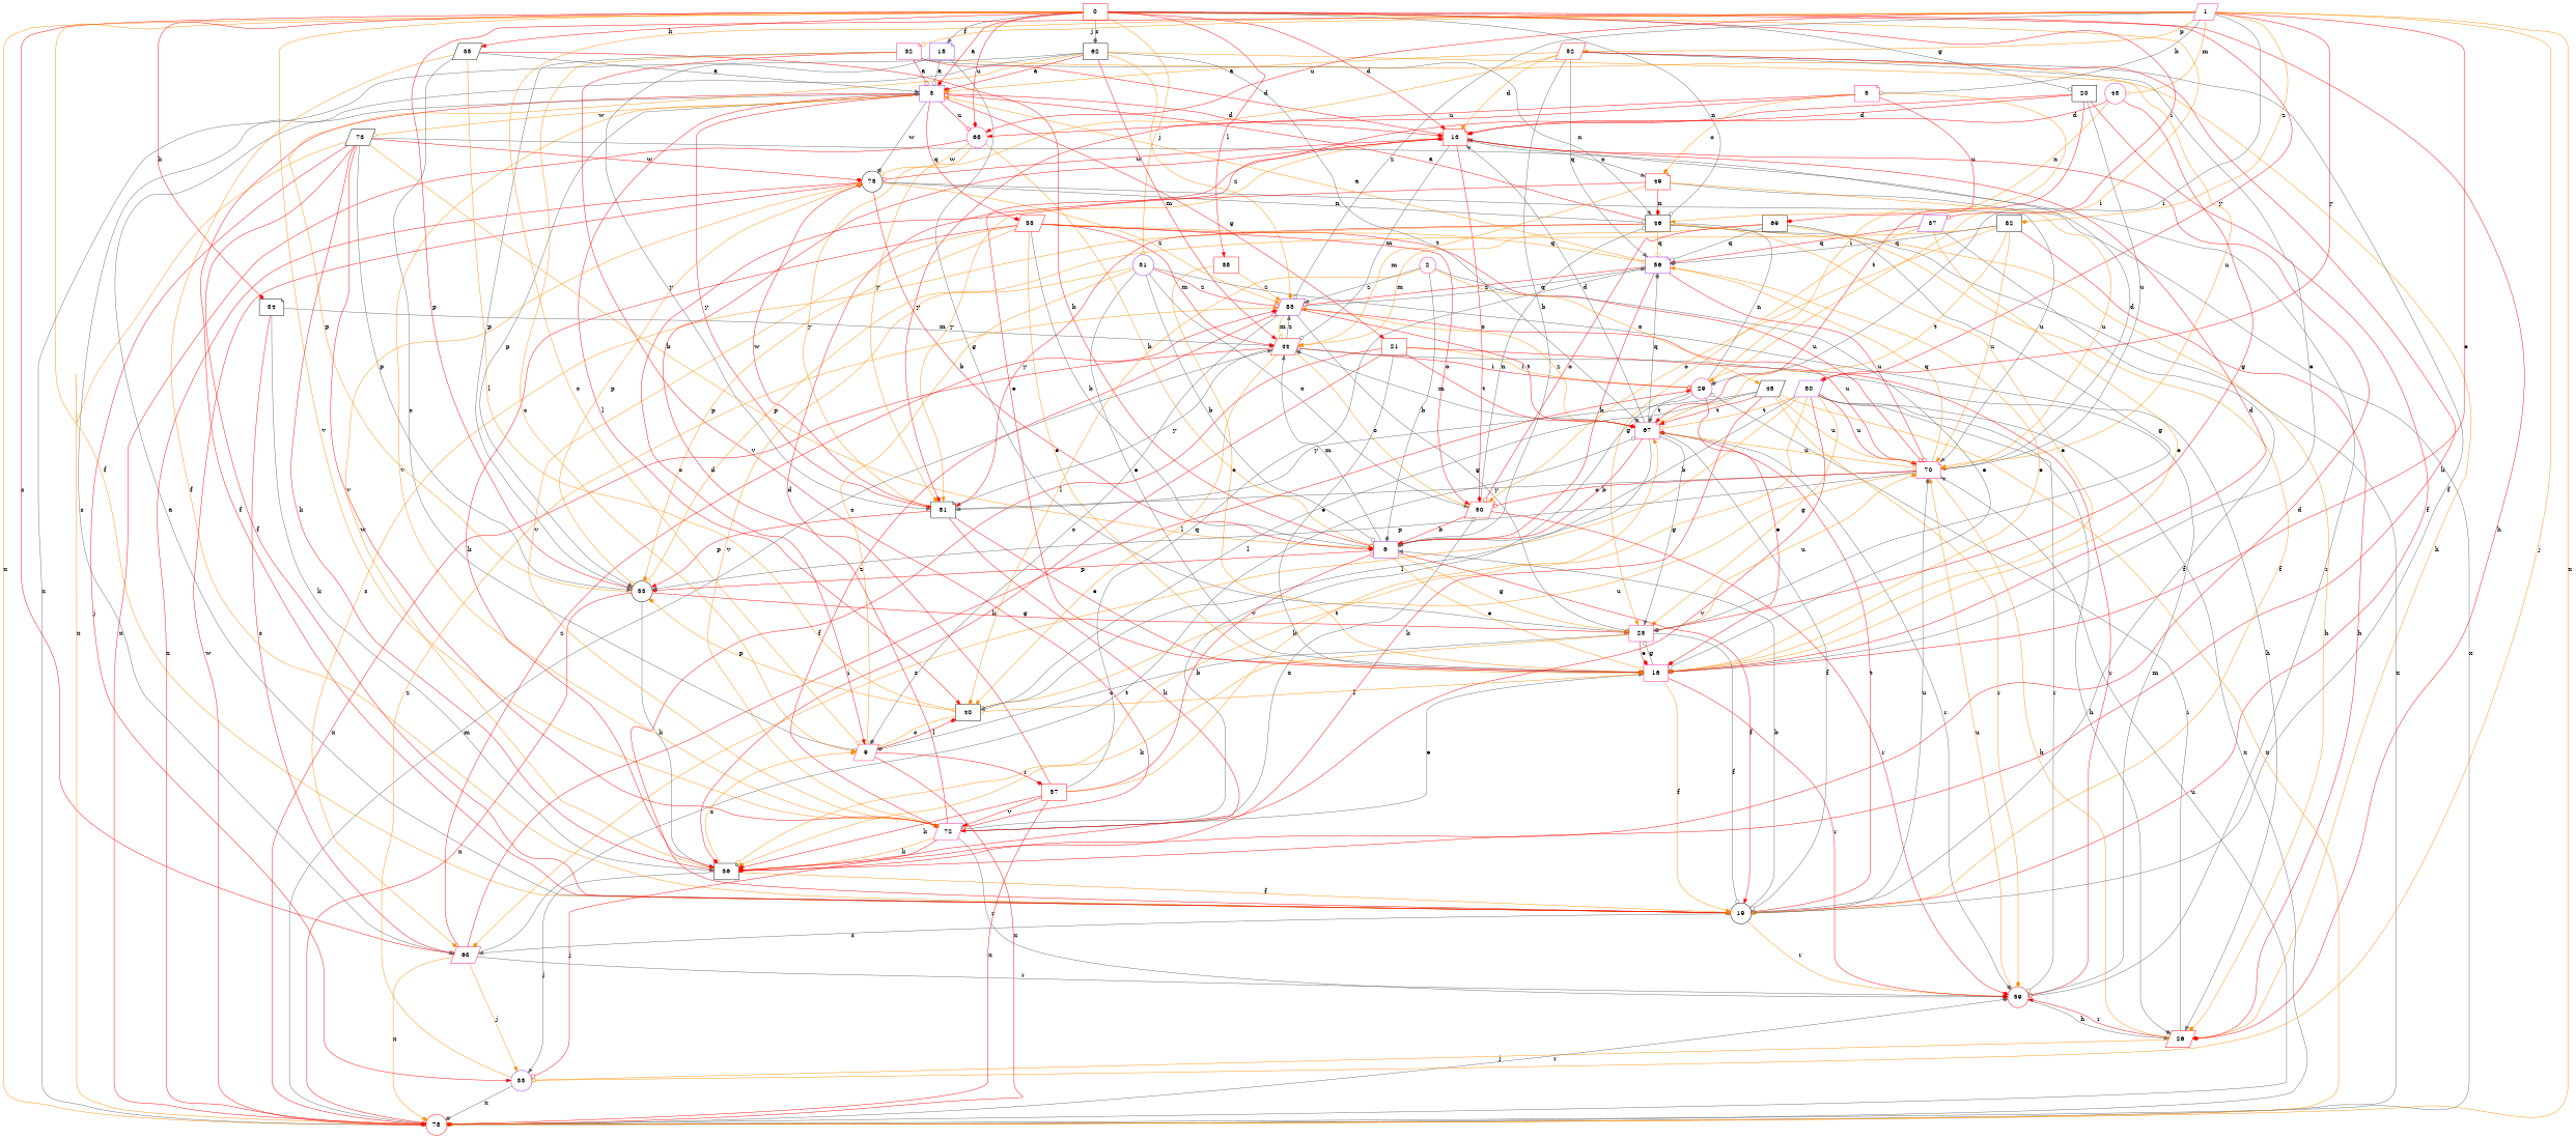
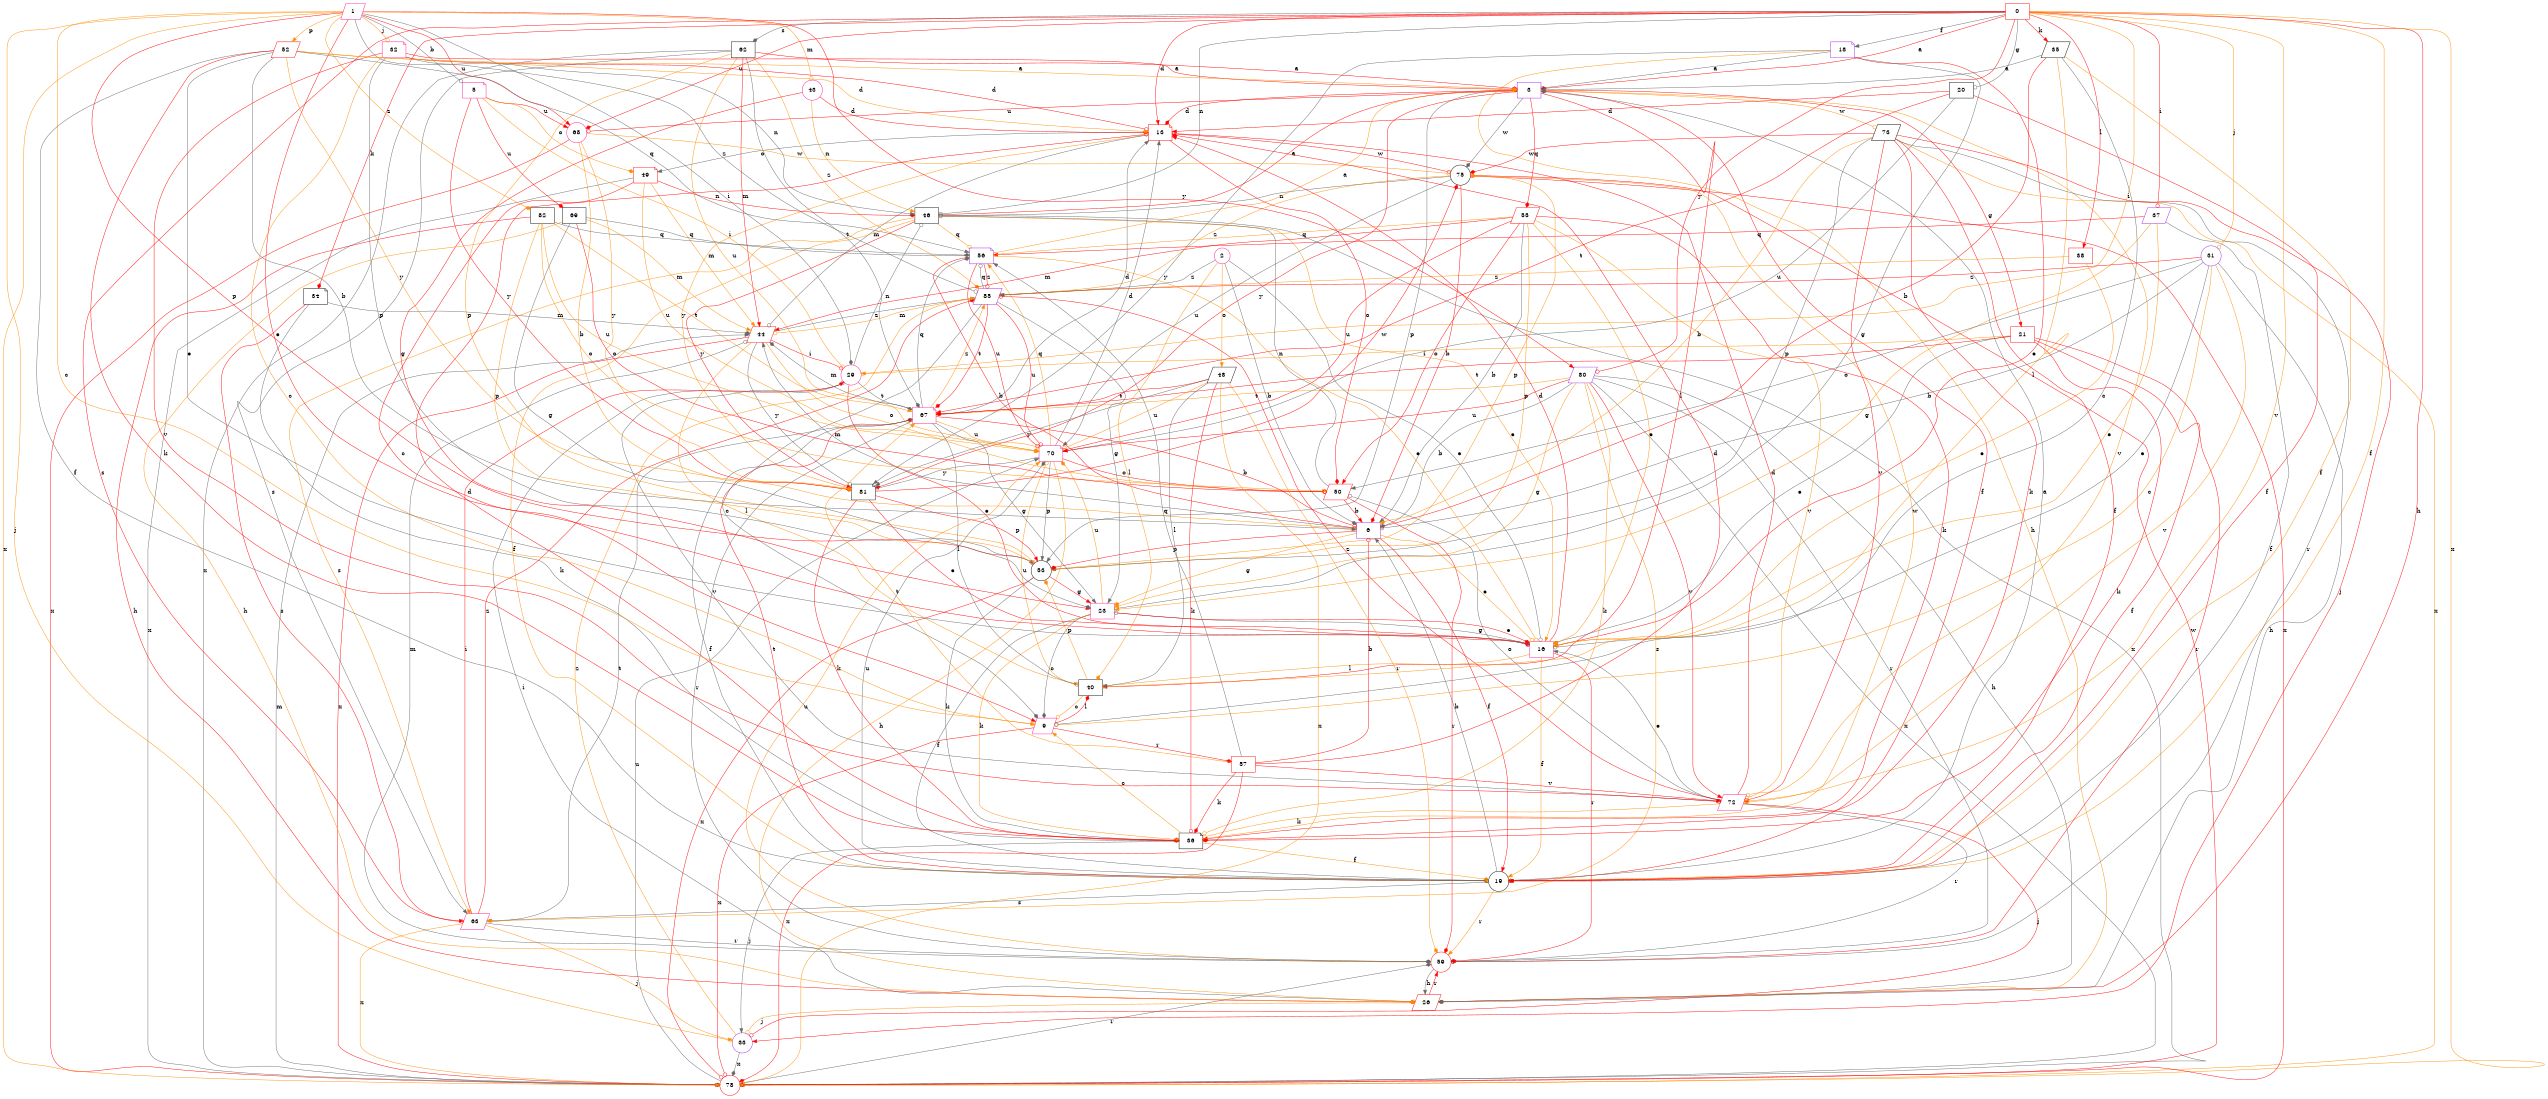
  strict digraph {
    node [color=black shape=parallelogram]
    edge [arrowhead=odot color=red]
    0 [color=red shape=box]
    3 [color=purple shape=box]
    13 [color=red shape=note]
    18 [color=purple shape=note]
    19 [shape=circle]
    20 [shape=box]
    26 [color=red]
    n8 [color=purple label=37]
    29 [color=deeppink shape=circle]
    31 [color=purple shape=circle]
    34 [shape=note]
    35
    38 [color=red shape=box]
    46 [shape=box]
    62 [shape=box]
    63 [color=deeppink]
    68 [color=deeppink shape=circle]
    72 [color=deeppink]
    78 [color=red shape=circle]
    80 [color=purple]
    53 [shape=circle]
    40 [shape=box]
    21 [color=red shape=box]
    55 [color=red]
    73
    75 [shape=circle]
    81 [shape=note]
    49 [color=red shape=note]
    44 [color=red]
    50 [color=red]
    16 [color=deeppink shape=box]
    23 [color=deeppink shape=box]
    6 [color=purple shape=box]
    59 [color=red shape=circle]
    67 [color=deeppink shape=note]
    70 [color=deeppink shape=note]
    33 [color=purple shape=circle]
    56 [color=purple shape=note]
    9 [color=deeppink]
    85 [color=purple]
    36 [shape=note]
    1 [color=deeppink]
    5 [color=deeppink shape=note]
    32 [color=deeppink shape=note]
    43 [color=deeppink shape=circle]
    52 [color=red]
    82 [shape=box]
    69 [shape=box]
    57 [color=red shape=box]
    2 [color=deeppink shape=circle]
    48
    0 -> 3 [arrowhead=diamond label=a]
    0 -> 13 [arrowhead=normal label=d]
    0 -> 18 [arrowhead=normal color=gray40 label=f]
    0 -> 19 [arrowhead=diamond color=darkorange label=f]
    0 -> 20 [color=gray40 label=g]
    0 -> 26 [arrowhead=normal label=h]
    0 -> n8 [label=i]
    0 -> 29 [arrowhead=normal color=darkorange label=i]
    0 -> 31 [color=darkorange label=j]
    0 -> 34 [arrowhead=diamond label=k]
    0 -> 35 [arrowhead=normal label=k]
    0 -> 38 [arrowhead=normal label=l]
    0 -> 46 [color=gray40 label=n]
    0 -> 62 [arrowhead=diamond color=gray40 label=s]
    0 -> 63 [arrowhead=normal label=s]
    0 -> 68 [arrowhead=diamond label=u]
    0 -> 72 [arrowhead=normal color=darkorange label=v]
    0 -> 78 [arrowhead=normal color=darkorange label=x]
    0 -> 80 [label=y]
    3 -> 13 [arrowhead=diamond label=d]
    3 -> 19 [arrowhead=normal label=f]
    3 -> 68 [label=u]
    3 -> 72 [color=darkorange label=v]
    3 -> 53 [arrowhead=normal color=gray40 label=p]
    3 -> 40 [arrowhead=normal label=l]
    3 -> 21 [arrowhead=normal label=g]
    3 -> 55 [arrowhead=diamond label=q]
    3 -> 73 [color=darkorange label=w]
    3 -> 75 [arrowhead=diamond color=gray40 label=w]
    3 -> 81 [arrowhead=diamond label=y]
    13 -> 75 [label=w]
    13 -> 81 [arrowhead=normal color=darkorange label=y]
    13 -> 49 [arrowhead=normal color=gray40 label=o]
    13 -> 44 [color=gray40 label=m]
    13 -> 50 [arrowhead=diamond label=o]
    18 -> 3 [color=gray40 label=a]
    18 -> 26 [arrowhead=diamond color=darkorange label=h]
    18 -> 81 [arrowhead=normal color=gray40 label=y]
-   20 -> 16 [arrowhead=normal label=e]
+   18 -> 16 [arrowhead=normal label=e]
    18 -> 23 [color=gray40 label=g]
    19 -> 3 [arrowhead=diamond color=gray40 label=a]
    19 -> 63 [arrowhead=normal color=gray40 label=s]
    19 -> 6 [arrowhead=normal color=gray40 label=b]
    19 -> 59 [arrowhead=normal color=darkorange label=r]
    19 -> 67 [arrowhead=diamond label=t]
    19 -> 70 [arrowhead=diamond color=gray40 label=u]
    20 -> 13 [arrowhead=normal label=d]
    20 -> 19 [label=f]
    20 -> 67 [arrowhead=normal label=t]
    20 -> 70 [arrowhead=normal color=gray40 label=u]
    26 -> 29 [color=gray40 label=i]
    26 -> 59 [arrowhead=normal label=r]
    26 -> 33 [color=darkorange label=j]
    n8 -> 19 [arrowhead=normal color=gray40 label=f]
    n8 -> 16 [arrowhead=normal color=darkorange label=e]
    n8 -> 23 [arrowhead=normal color=darkorange label=g]
    n8 -> 56 [arrowhead=normal label=q]
    29 -> 46 [color=gray40 label=n]
    29 -> 72 [color=gray40 label=v]
    29 -> 16 [arrowhead=diamond label=e]
    29 -> 67 [arrowhead=diamond color=gray40 label=t]
    31 -> 26 [arrowhead=normal color=gray40 label=h]
    31 -> 72 [arrowhead=diamond color=darkorange label=v]
    31 -> 50 [arrowhead=normal color=gray40 label=o]
    31 -> 16 [color=gray40 label=e]
    31 -> 6 [color=gray40 label=b]
    31 -> 9 [color=darkorange label=c]
    31 -> 85 [label=z]
    34 -> 63 [label=s]
    34 -> 44 [arrowhead=diamond color=gray40 label=m]
    34 -> 36 [arrowhead=normal color=gray40 label=k]
    35 -> 3 [arrowhead=normal color=gray40 label=a]
    35 -> 19 [color=darkorange label=f]
    35 -> 40 [color=darkorange label=l]
    35 -> 6 [label=b]
    35 -> 9 [color=gray40 label=c]
    38 -> 16 [arrowhead=normal color=darkorange label=e]
    38 -> 85 [arrowhead=normal color=darkorange label=z]
    46 -> 3 [label=a]
    46 -> 19 [arrowhead=diamond color=darkorange label=f]
    46 -> 63 [arrowhead=diamond color=darkorange label=s]
    46 -> 78 [color=gray40 label=x]
    46 -> 81 [arrowhead=normal label=y]
    46 -> 16 [arrowhead=normal color=darkorange label=e]
    46 -> 56 [color=darkorange label=q]
    62 -> 3 [arrowhead=diamond label=a]
    62 -> 63 [arrowhead=normal color=gray40 label=s]
    62 -> 78 [arrowhead=diamond color=gray40 label=x]
    62 -> 53 [color=darkorange label=p]
    62 -> 44 [arrowhead=normal label=m]
    62 -> 67 [arrowhead=diamond color=gray40 label=t]
    62 -> 70 [arrowhead=normal color=darkorange label=u]
    62 -> 85 [arrowhead=diamond color=darkorange label=z]
    63 -> 29 [arrowhead=normal label=i]
    63 -> 78 [arrowhead=diamond color=darkorange label=x]
    63 -> 59 [arrowhead=diamond color=gray40 label=r]
    63 -> 67 [color=gray40 label=t]
    63 -> 33 [arrowhead=normal color=darkorange label=j]
    63 -> 85 [arrowhead=diamond label=z]
    68 -> 78 [arrowhead=diamond label=x]
    68 -> 75 [color=darkorange label=w]
    68 -> 81 [color=darkorange label=y]
    68 -> 6 [color=darkorange label=b]
    72 -> 13 [label=d]
    72 -> 50 [color=gray40 label=o]
    72 -> 16 [arrowhead=normal color=gray40 label=e]
    72 -> 59 [arrowhead=normal color=gray40 label=r]
    72 -> 33 [label=j]
    72 -> 85 [label=z]
    72 -> 36 [color=darkorange label=k]
    78 -> 75 [label=w]
    78 -> 44 [arrowhead=normal color=gray40 label=m]
    78 -> 59 [arrowhead=diamond color=gray40 label=r]
    78 -> 70 [arrowhead=normal color=gray40 label=u]
    80 -> 26 [arrowhead=diamond color=gray40 label=h]
    80 -> 63 [arrowhead=diamond color=darkorange label=s]
    80 -> 72 [arrowhead=normal label=v]
    80 -> 78 [arrowhead=diamond color=gray40 label=x]
    80 -> 23 [arrowhead=normal color=darkorange label=g]
    80 -> 6 [arrowhead=diamond color=gray40 label=b]
    80 -> 59 [color=gray40 label=r]
    80 -> 67 [color=darkorange label=t]
    80 -> 70 [arrowhead=normal label=u]
    80 -> 36 [color=darkorange label=k]
    53 -> 78 [label=x]
    53 -> 23 [arrowhead=normal label=g]
    53 -> 36 [arrowhead=diamond color=gray40 label=k]
    40 -> 53 [arrowhead=diamond color=darkorange label=p]
    40 -> 70 [color=darkorange label=u]
    40 -> 9 [color=darkorange label=c]
    21 -> 19 [arrowhead=normal label=f]
    21 -> 29 [color=darkorange label=i]
    21 -> 16 [arrowhead=diamond color=gray40 label=e]
    21 -> 59 [label=r]
    21 -> 67 [arrowhead=diamond label=t]
    21 -> 36 [arrowhead=diamond label=k]
    55 -> 72 [color=darkorange label=v]
    55 -> 53 [arrowhead=diamond color=darkorange label=p]
    55 -> 44 [arrowhead=normal label=m]
    55 -> 50 [arrowhead=normal label=o]
    55 -> 16 [arrowhead=diamond color=darkorange label=e]
    55 -> 6 [arrowhead=normal color=gray40 label=b]
    55 -> 70 [label=u]
    55 -> 56 [color=darkorange label=q]
    55 -> 36 [arrowhead=normal label=k]
    73 -> 19 [label=f]
    73 -> 72 [label=v]
    73 -> 78 [arrowhead=normal color=darkorange label=x]
    73 -> 53 [arrowhead=normal color=gray40 label=p]
    73 -> 75 [arrowhead=diamond label=w]
    73 -> 6 [arrowhead=diamond color=darkorange label=b]
    73 -> 59 [color=gray40 label=r]
    73 -> 33 [arrowhead=normal label=j]
    73 -> 36 [label=k]
    75 -> 46 [color=gray40 label=n]
    75 -> 78 [label=x]
    75 -> 53 [color=darkorange label=p]
    75 -> 6 [arrowhead=diamond label=b]
    75 -> 70 [arrowhead=normal color=gray40 label=u]
    75 -> 85 [arrowhead=normal color=darkorange label=z]
    81 -> 53 [arrowhead=normal label=p]
    81 -> 75 [arrowhead=diamond label=w]
    81 -> 16 [label=e]
    81 -> 36 [arrowhead=diamond label=k]
    49 -> 46 [arrowhead=diamond label=n]
    49 -> 78 [color=gray40 label=x]
    49 -> 44 [arrowhead=normal color=darkorange label=m]
    49 -> 70 [arrowhead=diamond color=darkorange label=u]
    49 -> 9 [arrowhead=normal label=c]
    44 -> 29 [label=i]
    44 -> 78 [arrowhead=normal label=x]
    44 -> 40 [arrowhead=normal color=darkorange label=l]
    44 -> 81 [color=gray40 label=y]
    44 -> 50 [color=darkorange label=o]
    44 -> 85 [arrowhead=normal color=gray40 label=z]
    50 -> 46 [color=gray40 label=n]
    50 -> 6 [arrowhead=normal label=b]
    50 -> 59 [arrowhead=diamond label=r]
    16 -> 13 [arrowhead=normal label=d]
    16 -> 19 [arrowhead=normal color=darkorange label=f]
    16 -> 40 [color=darkorange label=l]
    16 -> 23 [color=gray40 label=g]
    16 -> 59 [arrowhead=diamond label=r]
    23 -> 19 [color=gray40 label=f]
    23 -> 16 [arrowhead=diamond label=e]
    23 -> 70 [arrowhead=diamond color=darkorange label=u]
    23 -> 9 [arrowhead=diamond color=gray40 label=c]
    23 -> 36 [arrowhead=diamond color=darkorange label=k]
    6 -> 19 [arrowhead=normal label=f]
    6 -> 53 [arrowhead=diamond label=p]
    6 -> 44 [arrowhead=normal color=gray40 label=m]
    6 -> 16 [color=darkorange label=e]
    6 -> 23 [arrowhead=diamond color=darkorange label=g]
    59 -> 26 [arrowhead=normal color=gray40 label=h]
    59 -> 44 [color=gray40 label=m]
    59 -> 70 [arrowhead=normal color=darkorange label=u]
    67 -> 13 [arrowhead=normal color=gray40 label=d]
    67 -> 19 [color=gray40 label=f]
    67 -> 40 [color=gray40 label=l]
    67 -> 44 [arrowhead=diamond color=gray40 label=m]
    67 -> 23 [arrowhead=normal color=gray40 label=g]
    67 -> 6 [label=b]
    67 -> 59 [arrowhead=diamond color=gray40 label=r]
    67 -> 70 [color=darkorange label=u]
    67 -> 56 [arrowhead=diamond color=gray40 label=q]
    67 -> 85 [arrowhead=normal color=darkorange label=z]
    70 -> 13 [arrowhead=normal color=gray40 label=d]
    70 -> 26 [color=darkorange label=h]
    70 -> 53 [arrowhead=normal color=gray40 label=p]
    70 -> 81 [color=gray40 label=y]
    70 -> 50 [label=o]
    70 -> 56 [arrowhead=normal color=darkorange label=q]
    33 -> 78 [arrowhead=diamond color=gray40 label=x]
    33 -> 85 [arrowhead=normal color=darkorange label=z]
    56 -> 3 [arrowhead=normal color=darkorange label=a]
    56 -> 16 [color=darkorange label=e]
    56 -> 6 [label=b]
    56 -> 70 [label=u]
    56 -> 85 [label=z]
    9 -> 78 [label=x]
    9 -> 40 [arrowhead=diamond label=l]
    9 -> 57 [arrowhead=diamond label=r]
    85 -> 44 [color=darkorange label=m]
-   85 -> 23 [color=gray40 label=g]
+   85 -> 23 [arrowhead=normal color=gray40 label=g]
    85 -> 67 [arrowhead=diamond label=t]
    85 -> 70 [label=u]
    85 -> 56 [color=gray40 label=q]
    85 -> 9 [arrowhead=diamond color=gray40 label=c]
    36 -> 13 [label=d]
    36 -> 19 [arrowhead=diamond color=darkorange label=f]
    36 -> 75 [arrowhead=diamond color=darkorange label=w]
    36 -> 33 [arrowhead=normal color=gray40 label=j]
    36 -> 9 [arrowhead=normal color=darkorange label=c]
    1 -> 29 [arrowhead=diamond color=gray40 label=i]
    1 -> 68 [arrowhead=normal label=u]
    1 -> 78 [arrowhead=normal color=darkorange label=x]
    1 -> 80 [arrowhead=normal label=y]
    1 -> 53 [label=p]
    1 -> 16 [label=e]
    1 -> 33 [color=darkorange label=j]
    1 -> 9 [color=darkorange label=c]
    1 -> 85 [color=gray40 label=z]
    1 -> 5 [color=gray40 label=b]
    1 -> 32 [color=darkorange label=j]
    1 -> 43 [color=darkorange label=m]
    1 -> 52 [arrowhead=normal color=darkorange label=p]
    1 -> 82 [arrowhead=diamond color=darkorange label=z]
    5 -> 29 [color=darkorange label=i]
    5 -> 68 [arrowhead=normal label=u]
    5 -> 81 [arrowhead=diamond label=y]
    5 -> 49 [arrowhead=diamond color=darkorange label=o]
    5 -> 69 [arrowhead=diamond label=u]
    32 -> 3 [label=a]
    32 -> 13 [label=d]
    32 -> 46 [arrowhead=normal color=gray40 label=n]
    32 -> 72 [label=v]
    32 -> 53 [arrowhead=normal color=gray40 label=p]
    32 -> 9 [arrowhead=normal color=darkorange label=c]
    43 -> 13 [arrowhead=diamond label=d]
    43 -> 46 [arrowhead=normal color=darkorange label=n]
    43 -> 23 [arrowhead=normal label=g]
    52 -> 3 [arrowhead=diamond color=darkorange label=a]
    52 -> 13 [arrowhead=diamond color=darkorange label=d]
    52 -> 19 [color=gray40 label=f]
    52 -> 81 [arrowhead=diamond color=darkorange label=y]
    52 -> 16 [color=gray40 label=e]
    52 -> 6 [arrowhead=normal color=gray40 label=b]
    52 -> 56 [arrowhead=normal color=gray40 label=q]
    52 -> 36 [label=k]
    82 -> 26 [arrowhead=diamond label=h]
    82 -> 53 [color=darkorange label=p]
    82 -> 50 [arrowhead=normal color=darkorange label=o]
    82 -> 67 [arrowhead=normal color=darkorange label=t]
    82 -> 70 [arrowhead=normal color=darkorange label=u]
    82 -> 56 [arrowhead=diamond color=gray40 label=q]
    69 -> 26 [arrowhead=diamond color=darkorange label=h]
    69 -> 44 [arrowhead=normal color=darkorange label=m]
    69 -> 50 [label=o]
    69 -> 23 [arrowhead=diamond color=gray40 label=g]
    69 -> 56 [color=gray40 label=q]
    57 -> 13 [arrowhead=diamond label=d]
    57 -> 72 [arrowhead=normal label=v]
    57 -> 78 [arrowhead=diamond label=x]
    57 -> 6 [label=b]
    57 -> 67 [arrowhead=normal color=darkorange label=t]
    57 -> 56 [arrowhead=normal color=gray40 label=q]
    57 -> 36 [arrowhead=diamond label=k]
    2 -> 40 [arrowhead=diamond color=darkorange label=l]
    2 -> 16 [color=gray40 label=e]
    2 -> 6 [arrowhead=diamond color=gray40 label=b]
    2 -> 85 [arrowhead=normal color=gray40 label=z]
    2 -> 48 [arrowhead=normal color=darkorange label=o]
    48 -> 78 [color=darkorange label=x]
    48 -> 40 [arrowhead=normal color=gray40 label=l]
    48 -> 81 [arrowhead=normal color=gray40 label=y]
    48 -> 59 [arrowhead=diamond color=darkorange label=r]
    48 -> 67 [arrowhead=normal label=t]
    48 -> 70 [color=darkorange label=u]
    48 -> 36 [label=k]
  }
